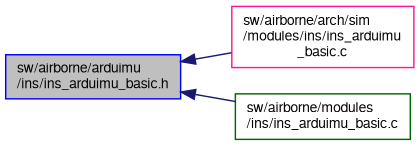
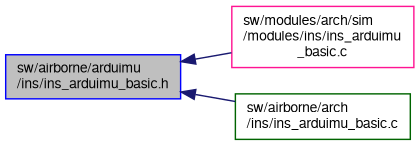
  digraph {
    rankdir=LR
    node [fillcolor=white fontname=FreeSans fontsize=10 shape=record style=filled]
    edge [color=midnightblue dir=back fontname=FreeSans fontsize=10 labelfontname=FreeSans labelfontsize=10 style=solid]
    n1 [color=blue fillcolor=grey75 fontcolor=black height=0.2 label="sw/airborne/arduimu\l/ins/ins_arduimu_basic.h" width=0.4]
-   n2 [color=deeppink height=0.2 label="sw/airborne/arch/sim\l/modules/ins/ins_arduimu\l_basic.c" width=0.4]
-   n3 [color=darkgreen height=0.2 label="sw/airborne/modules\l/ins/ins_arduimu_basic.c" width=0.4]
+   n2 [color=deeppink height=0.2 label="sw/modules/arch/sim\l/modules/ins/ins_arduimu\l_basic.c" width=0.4]
+   n3 [color=darkgreen height=0.2 label="sw/airborne/arch\l/ins/ins_arduimu_basic.c" width=0.4]
    n1 -> n2
    n1 -> n3
  }
